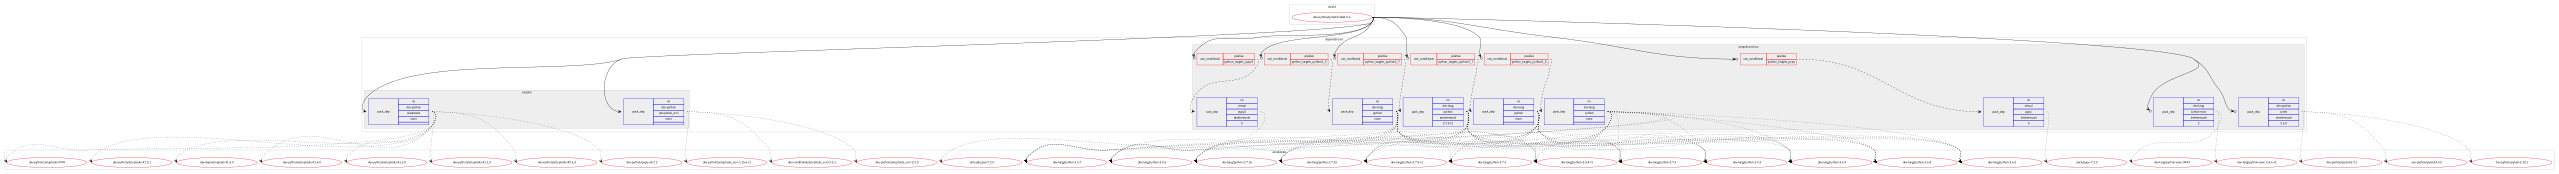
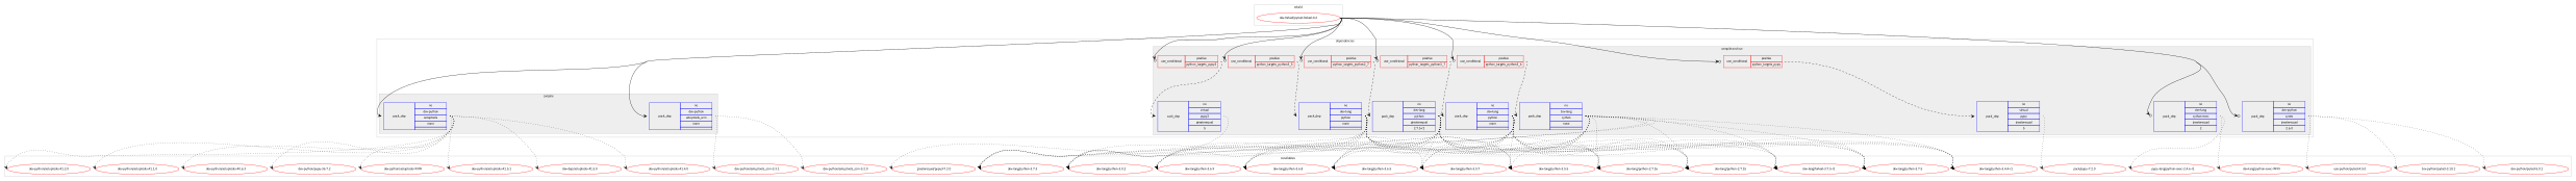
  digraph {
    compound=true
    concentrate=true
    fontname="IBM Plex Sans"
    fontsize=10
    newrank=true
    rankdir=TB
    ranksep=1.5
    node [color=red fontname="IBM Plex Sans" fontsize=10]
    edge [arrowhead=vee fontname="IBM Plex Sans" headport=w style=dotted tailport=e weight=100]
-   n1 [label="dev-python/pytest-forked-0.2" width=4]
+   n1 [label="dev-forked/pytest-forked-0.2" width=4]
    n2 [color=blue label=<<TABLE BORDER="0" CELLBORDER="1" CELLSPACING="0" CELLPADDING="4" WIDTH="220"><TR><TD ROWSPAN="6" CELLPADDING="30">pack_dep</TD></TR><TR><TD WIDTH="110">no</TD></TR><TR><TD>dev-python</TD></TR><TR><TD>setuptools</TD></TR><TR><TD>none</TD></TR><TR><TD></TD></TR></TABLE>> shape=none]
    n3 [color=blue label=<<TABLE BORDER="0" CELLBORDER="1" CELLSPACING="0" CELLPADDING="4" WIDTH="220"><TR><TD ROWSPAN="6" CELLPADDING="30">pack_dep</TD></TR><TR><TD WIDTH="110">no</TD></TR><TR><TD>dev-python</TD></TR><TR><TD>setuptools_scm</TD></TR><TR><TD>none</TD></TR><TR><TD></TD></TR></TABLE>> shape=none]
    n4 [color=blue label=<<TABLE BORDER="0" CELLBORDER="1" CELLSPACING="0" CELLPADDING="4" WIDTH="220"><TR><TD ROWSPAN="6" CELLPADDING="30">pack_dep</TD></TR><TR><TD WIDTH="110">no</TD></TR><TR><TD>virtual</TD></TR><TR><TD>pypy</TD></TR><TR><TD>greaterequal</TD></TR><TR><TD>5</TD></TR></TABLE>> shape=none]
    n5 [label=<<TABLE BORDER="0" CELLBORDER="1" CELLSPACING="0" CELLPADDING="4"><TR><TD ROWSPAN="3" CELLPADDING="10">use_conditional</TD></TR><TR><TD>positive</TD></TR><TR><TD>python_targets_pypy</TD></TR></TABLE>> shape=none]
    n6 [color=blue label=<<TABLE BORDER="0" CELLBORDER="1" CELLSPACING="0" CELLPADDING="4" WIDTH="220"><TR><TD ROWSPAN="6" CELLPADDING="30">pack_dep</TD></TR><TR><TD WIDTH="110">no</TD></TR><TR><TD>virtual</TD></TR><TR><TD>pypy3</TD></TR><TR><TD>greaterequal</TD></TR><TR><TD>5</TD></TR></TABLE>> shape=none]
    n7 [label=<<TABLE BORDER="0" CELLBORDER="1" CELLSPACING="0" CELLPADDING="4"><TR><TD ROWSPAN="3" CELLPADDING="10">use_conditional</TD></TR><TR><TD>positive</TD></TR><TR><TD>python_targets_pypy3</TD></TR></TABLE>> shape=none]
    n8 [color=blue label=<<TABLE BORDER="0" CELLBORDER="1" CELLSPACING="0" CELLPADDING="4" WIDTH="220"><TR><TD ROWSPAN="6" CELLPADDING="30">pack_dep</TD></TR><TR><TD WIDTH="110">no</TD></TR><TR><TD>dev-lang</TD></TR><TR><TD>python</TD></TR><TR><TD>greaterequal</TD></TR><TR><TD>2.7.5-r2</TD></TR></TABLE>> shape=none]
    n9 [label=<<TABLE BORDER="0" CELLBORDER="1" CELLSPACING="0" CELLPADDING="4"><TR><TD ROWSPAN="3" CELLPADDING="10">use_conditional</TD></TR><TR><TD>positive</TD></TR><TR><TD>python_targets_python2_7</TD></TR></TABLE>> shape=none]
    n10 [color=blue label=<<TABLE BORDER="0" CELLBORDER="1" CELLSPACING="0" CELLPADDING="4" WIDTH="220"><TR><TD ROWSPAN="6" CELLPADDING="30">pack_dep</TD></TR><TR><TD WIDTH="110">no</TD></TR><TR><TD>dev-lang</TD></TR><TR><TD>python</TD></TR><TR><TD>none</TD></TR><TR><TD></TD></TR></TABLE>> shape=none]
    n11 [label=<<TABLE BORDER="0" CELLBORDER="1" CELLSPACING="0" CELLPADDING="4"><TR><TD ROWSPAN="3" CELLPADDING="10">use_conditional</TD></TR><TR><TD>positive</TD></TR><TR><TD>python_targets_python3_5</TD></TR></TABLE>> shape=none]
    n12 [color=blue label=<<TABLE BORDER="0" CELLBORDER="1" CELLSPACING="0" CELLPADDING="4" WIDTH="220"><TR><TD ROWSPAN="6" CELLPADDING="30">pack_dep</TD></TR><TR><TD WIDTH="110">no</TD></TR><TR><TD>dev-lang</TD></TR><TR><TD>python</TD></TR><TR><TD>none</TD></TR><TR><TD></TD></TR></TABLE>> shape=none]
    n13 [label=<<TABLE BORDER="0" CELLBORDER="1" CELLSPACING="0" CELLPADDING="4"><TR><TD ROWSPAN="3" CELLPADDING="10">use_conditional</TD></TR><TR><TD>positive</TD></TR><TR><TD>python_targets_python3_6</TD></TR></TABLE>> shape=none]
    n14 [color=blue label=<<TABLE BORDER="0" CELLBORDER="1" CELLSPACING="0" CELLPADDING="4" WIDTH="220"><TR><TD ROWSPAN="6" CELLPADDING="30">pack_dep</TD></TR><TR><TD WIDTH="110">no</TD></TR><TR><TD>dev-lang</TD></TR><TR><TD>python</TD></TR><TR><TD>none</TD></TR><TR><TD></TD></TR></TABLE>> shape=none]
    n15 [label=<<TABLE BORDER="0" CELLBORDER="1" CELLSPACING="0" CELLPADDING="4"><TR><TD ROWSPAN="3" CELLPADDING="10">use_conditional</TD></TR><TR><TD>positive</TD></TR><TR><TD>python_targets_python3_7</TD></TR></TABLE>> shape=none]
    n16 [color=blue label=<<TABLE BORDER="0" CELLBORDER="1" CELLSPACING="0" CELLPADDING="4" WIDTH="220"><TR><TD ROWSPAN="6" CELLPADDING="30">pack_dep</TD></TR><TR><TD WIDTH="110">no</TD></TR><TR><TD>dev-lang</TD></TR><TR><TD>python-exec</TD></TR><TR><TD>greaterequal</TD></TR><TR><TD>2</TD></TR></TABLE>> shape=none]
    n17 [color=blue label=<<TABLE BORDER="0" CELLBORDER="1" CELLSPACING="0" CELLPADDING="4" WIDTH="220"><TR><TD ROWSPAN="6" CELLPADDING="30">pack_dep</TD></TR><TR><TD WIDTH="110">no</TD></TR><TR><TD>dev-python</TD></TR><TR><TD>pytest</TD></TR><TR><TD>greaterequal</TD></TR><TR><TD>2.6.0</TD></TR></TABLE>> shape=none]
    n18 [label="dev-python/pypy-36.7.2" width=4]
    n19 [label="dev-python/setuptools-40.6.3" width=4]
    n20 [label="dev-python/setuptools-41.1.0" width=4]
    n21 [label="dev-python/setuptools-41.2.0" width=4]
    n22 [label="dev-python/setuptools-41.4.0" width=4]
    n23 [label="dev-dep/setuptools-41.5.0" width=4]
    n24 [label="dev-python/setuptools-41.5.1" width=4]
    n25 [label="dev-python/setuptools-9999" width=4]
-   n26 [label="dev-python/setuptools_scm-1.15.6-r1" width=4]
    n27 [label="dev-python/setuptools_scm-3.2.0" width=4]
-   n28 [label="dev-conditional/setuptools_scm-3.3.1" width=4]
+   n28 [label="dev-python/setuptools_scm-3.3.1" width=4]
    n29 [label="pack/pypy-7.2.0" width=4]
-   n30 [label="virtual/pypy3-7.2.0" width=4]
+   n30 [label="greaterequal/pypy3-7.2.0" width=4]
    n31 [label="dev-lang/python-2.7.15" width=4]
    n32 [label="dev-lang/python-2.7.16" width=4]
    n33 [label="dev-lang/python-3.5.5" width=4]
    n34 [label="dev-lang/python-3.5.7" width=4]
    n35 [label="dev-lang/python-3.6.5" width=4]
    n36 [label="dev-lang/python-3.6.8" width=4]
    n37 [label="dev-lang/python-3.6.9" width=4]
    n38 [label="dev-lang/python-3.0.2" width=4]
    n39 [label="dev-lang/python-3.7.3" width=4]
    n40 [label="dev-lang/python-3.4.4-r1" width=4]
    n41 [label="dev-lang/python-3.7.5" width=4]
-   n42 [label="dev-lang/python-3.7.5-r1" width=4]
+   n42 [label="dev-lang/forked-3.7.5-r1" width=4]
    n43 [label="dev-python/pytest-3.10.1" width=4]
    n44 [label="use-python/pytest-4.5.0" width=4]
    n45 [label="dev-python/pytest-5.0.1" width=4]
-   n46 [label="dev-lang/python-exec-2.4.6-r1" width=4]
+   n46 [label="pypy-lang/python-exec-2.4.6-r1" width=4]
    n47 [label="dev-lang/python-exec-9999" width=4]
    subgraph cluster_1 {
      color=gray
      label=<<i>ebuild</i>>
      rank=same
      n1
    }
    subgraph cluster_2 {
      color=gray
      label=<<i>dependencies</i>>
      subgraph cluster_3 {
        color=gray
        fillcolor="#eeeeee"
        label=<<i>compile</i>>
        style=filled
        subgraph sub_4 {
          color=gray
          fillcolor="#eeeeee"
          label=<<i>compile</i>>
          style=filled
          n2
        }
        subgraph sub_5 {
          color=gray
          fillcolor="#eeeeee"
          label=<<i>compile</i>>
          style=filled
          n3
        }
      }
      subgraph cluster_6 {
        color=gray
        fillcolor="#eeeeee"
        label=<<i>compile and run</i>>
        style=filled
        subgraph sub_7 {
          color=gray
          fillcolor="#eeeeee"
          label=<<i>compile and run</i>>
          style=filled
          n5
          subgraph sub_8 {
            color=gray
            fillcolor="#eeeeee"
            label=<<i>compile and run</i>>
            style=filled
            n4
          }
        }
        subgraph sub_9 {
          color=gray
          fillcolor="#eeeeee"
          label=<<i>compile and run</i>>
          style=filled
          n7
          subgraph sub_10 {
            color=gray
            fillcolor="#eeeeee"
            label=<<i>compile and run</i>>
            style=filled
            n6
          }
        }
        subgraph sub_11 {
          color=gray
          fillcolor="#eeeeee"
          label=<<i>compile and run</i>>
          style=filled
          n9
          subgraph sub_12 {
            color=gray
            fillcolor="#eeeeee"
            label=<<i>compile and run</i>>
            style=filled
            n8
          }
        }
        subgraph sub_13 {
          color=gray
          fillcolor="#eeeeee"
          label=<<i>compile and run</i>>
          style=filled
          n11
          subgraph sub_14 {
            color=gray
            fillcolor="#eeeeee"
            label=<<i>compile and run</i>>
            style=filled
            n10
          }
        }
        subgraph sub_15 {
          color=gray
          fillcolor="#eeeeee"
          label=<<i>compile and run</i>>
          style=filled
          n13
          subgraph sub_16 {
            color=gray
            fillcolor="#eeeeee"
            label=<<i>compile and run</i>>
            style=filled
            n12
          }
        }
        subgraph sub_17 {
          color=gray
          fillcolor="#eeeeee"
          label=<<i>compile and run</i>>
          style=filled
          n15
          subgraph sub_18 {
            color=gray
            fillcolor="#eeeeee"
            label=<<i>compile and run</i>>
            style=filled
            n14
          }
        }
        subgraph sub_19 {
          color=gray
          fillcolor="#eeeeee"
          label=<<i>compile and run</i>>
          style=filled
          n16
        }
        subgraph sub_20 {
          color=gray
          fillcolor="#eeeeee"
          label=<<i>compile and run</i>>
          style=filled
          n17
        }
      }
      subgraph cluster_21 {
        color=gray
        fillcolor="#eeeeee"
        label=<<i>run</i>>
        style=filled
      }
    }
    subgraph cluster_22 {
      color=gray
      label=<<i>candidates</i>>
      rank=same
      subgraph sub_23 {
        color=black
        label=<<i>candidates</i>>
        nodesep=1
        rank=same
        n18
        n19
        n20
        n21
        n22
        n23
        n24
        n25
      }
      subgraph sub_24 {
        color=black
        label=<<i>candidates</i>>
        nodesep=1
        rank=same
-       n26
        n27
        n28
      }
      subgraph sub_25 {
        color=black
        label=<<i>candidates</i>>
        nodesep=1
        rank=same
        n29
      }
      subgraph sub_26 {
        color=black
        label=<<i>candidates</i>>
        nodesep=1
        rank=same
        n30
      }
      subgraph sub_27 {
        color=black
        label=<<i>candidates</i>>
        nodesep=1
        rank=same
        n31
        n32
        n33
        n34
        n35
        n36
        n37
        n38
        n39
        n40
        n41
        n42
      }
      subgraph sub_28 {
        color=black
        label=<<i>candidates</i>>
        nodesep=1
        rank=same
        n31
        n32
        n33
        n34
        n35
        n36
        n37
        n38
        n39
        n40
        n41
        n42
      }
      subgraph sub_29 {
        color=black
        label=<<i>candidates</i>>
        nodesep=1
        rank=same
        n31
        n32
        n33
        n34
        n35
        n36
        n37
        n38
        n39
        n40
        n41
        n42
      }
      subgraph sub_30 {
        color=black
        label=<<i>candidates</i>>
        nodesep=1
        rank=same
        n31
        n32
        n33
        n34
        n35
        n36
        n37
        n38
        n39
        n40
        n41
        n42
      }
      subgraph sub_31 {
        color=black
        label=<<i>candidates</i>>
        nodesep=1
        rank=same
        n43
        n44
        n45
      }
      subgraph sub_32 {
        color=black
        label=<<i>candidates</i>>
        nodesep=1
        rank=same
        n46
        n47
      }
    }
    n1 -> n2 [style=solid weight=20]
    n1 -> n3 [style=solid weight=20]
    n1 -> n5 [arrowhead=odotvee style=solid weight=20]
    n1 -> n7 [arrowhead=odotvee style=solid weight=20]
    n1 -> n9 [arrowhead=odotvee style=solid weight=20]
    n1 -> n11 [arrowhead=odotvee style=solid weight=20]
    n1 -> n13 [arrowhead=odotvee style=solid weight=20]
    n1 -> n15 [arrowhead=odotvee style=solid weight=20]
    n1 -> n16 [arrowhead=odotvee style=solid weight=20]
    n1 -> n17 [arrowhead=odotvee style=solid weight=20]
    n2 -> n18
    n2 -> n19
    n2 -> n20
    n2 -> n21
    n2 -> n22
    n2 -> n23
    n2 -> n24
    n2 -> n25
-   n3 -> n26
    n3 -> n27
    n3 -> n28
    n4 -> n29
    n5 -> n4 [style=dashed weight=20]
    n6 -> n30
    n7 -> n6 [style=dashed weight=20]
    n8 -> n31
    n8 -> n32
    n8 -> n33
    n8 -> n34
    n8 -> n35
    n8 -> n36
    n8 -> n37
    n8 -> n38
    n8 -> n39
    n8 -> n40
    n8 -> n41
    n8 -> n42
    n9 -> n8 [style=dashed weight=20]
    n10 -> n31
    n10 -> n32
    n10 -> n33
    n10 -> n34
    n10 -> n35
    n10 -> n36
    n10 -> n37
    n10 -> n38
    n10 -> n39
    n10 -> n40
    n10 -> n41
    n10 -> n42
    n11 -> n10 [style=dashed weight=20]
    n12 -> n31
    n12 -> n32
    n12 -> n33
    n12 -> n34
    n12 -> n35
    n12 -> n36
    n12 -> n37
    n12 -> n38
    n12 -> n39
    n12 -> n40
    n12 -> n41
    n12 -> n42
    n13 -> n12 [style=dashed weight=20]
    n14 -> n31
    n14 -> n32
    n14 -> n33
    n14 -> n34
    n14 -> n35
    n14 -> n36
    n14 -> n37
    n14 -> n38
    n14 -> n39
    n14 -> n40
    n14 -> n41
    n14 -> n42
    n15 -> n14 [style=dashed weight=20]
    n16 -> n46
    n16 -> n47
    n17 -> n43
    n17 -> n44
    n17 -> n45
  }
